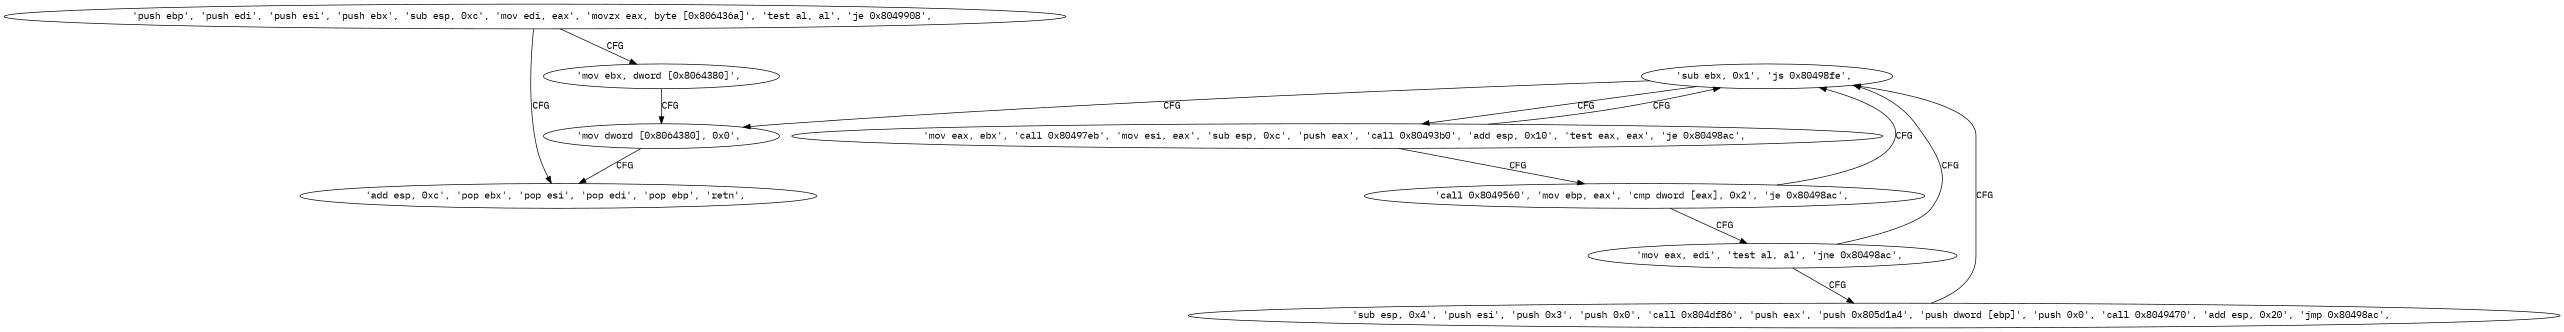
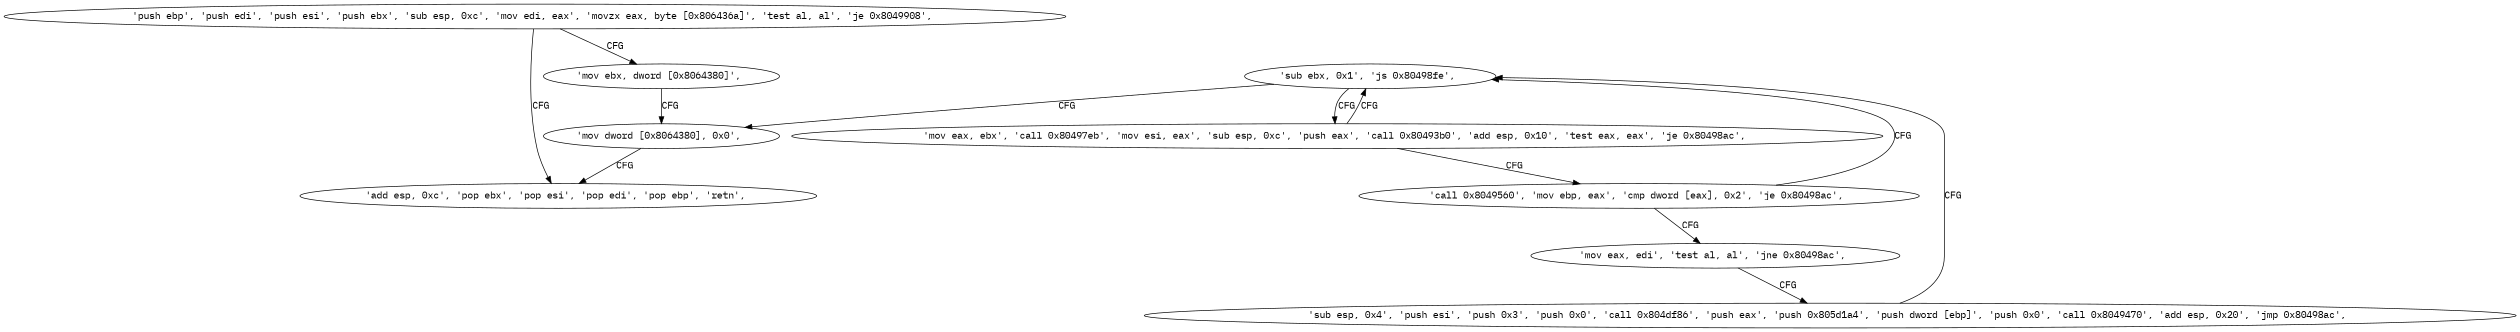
  digraph {
    fontname="IBM Plex Mono"
    node [fontname="IBM Plex Mono"]
    edge [fontname="IBM Plex Mono"]
    n1 [label="'push ebp', 'push edi', 'push esi', 'push ebx', 'sub esp, 0xc', 'mov edi, eax', 'movzx eax, byte [0x806436a]', 'test al, al', 'je 0x8049908', "]
    n2 [label="'add esp, 0xc', 'pop ebx', 'pop esi', 'pop edi', 'pop ebp', 'retn', "]
    n3 [label="'mov ebx, dword [0x8064380]', "]
    n4 [label="'mov dword [0x8064380], 0x0', "]
    n5 [label="'sub ebx, 0x1', 'js 0x80498fe', "]
    n6 [label="'mov eax, ebx', 'call 0x80497eb', 'mov esi, eax', 'sub esp, 0xc', 'push eax', 'call 0x80493b0', 'add esp, 0x10', 'test eax, eax', 'je 0x80498ac', "]
    n7 [label="'call 0x8049560', 'mov ebp, eax', 'cmp dword [eax], 0x2', 'je 0x80498ac', "]
    n8 [label="'mov eax, edi', 'test al, al', 'jne 0x80498ac', "]
    n9 [label="'sub esp, 0x4', 'push esi', 'push 0x3', 'push 0x0', 'call 0x804df86', 'push eax', 'push 0x805d1a4', 'push dword [ebp]', 'push 0x0', 'call 0x8049470', 'add esp, 0x20', 'jmp 0x80498ac', "]
    n1 -> n2 [label=CFG]
    n1 -> n3 [label=CFG]
    n3 -> n4 [label=CFG]
    n4 -> n2 [label=CFG]
    n5 -> n4 [label=CFG]
    n5 -> n6 [label=CFG]
    n6 -> n5 [label=CFG]
    n6 -> n7 [label=CFG]
    n7 -> n5 [label=CFG]
    n7 -> n8 [label=CFG]
-   n8 -> n5 [label=CFG]
    n8 -> n9 [label=CFG]
    n9 -> n5 [label=CFG]
  }
